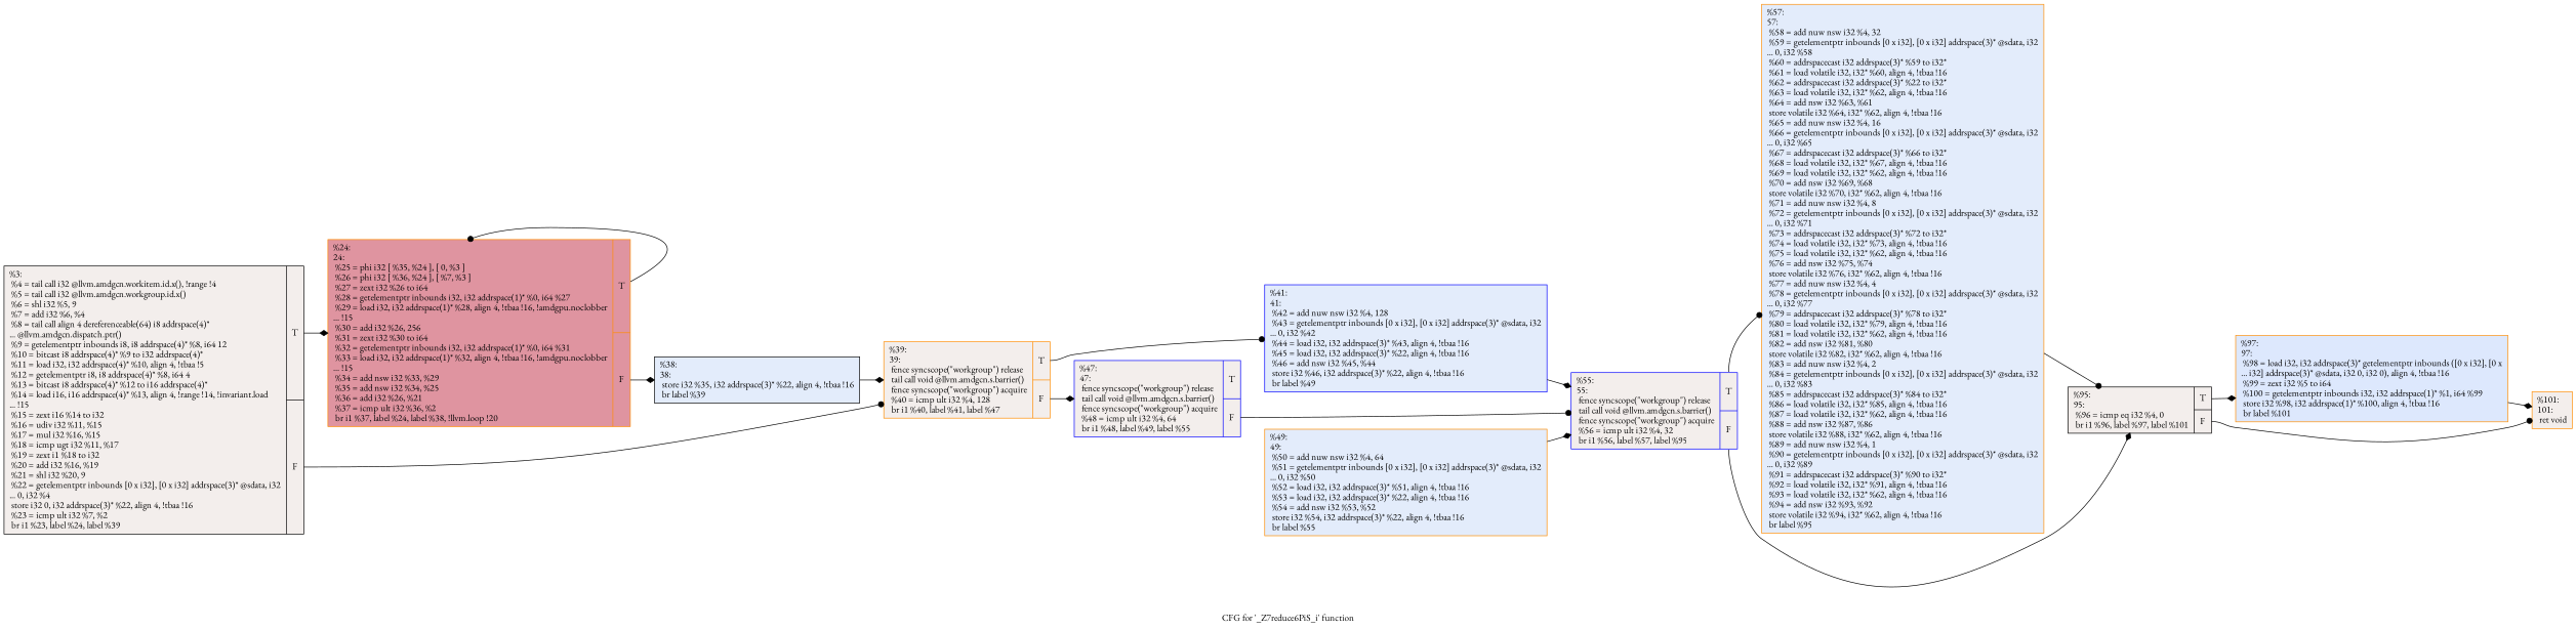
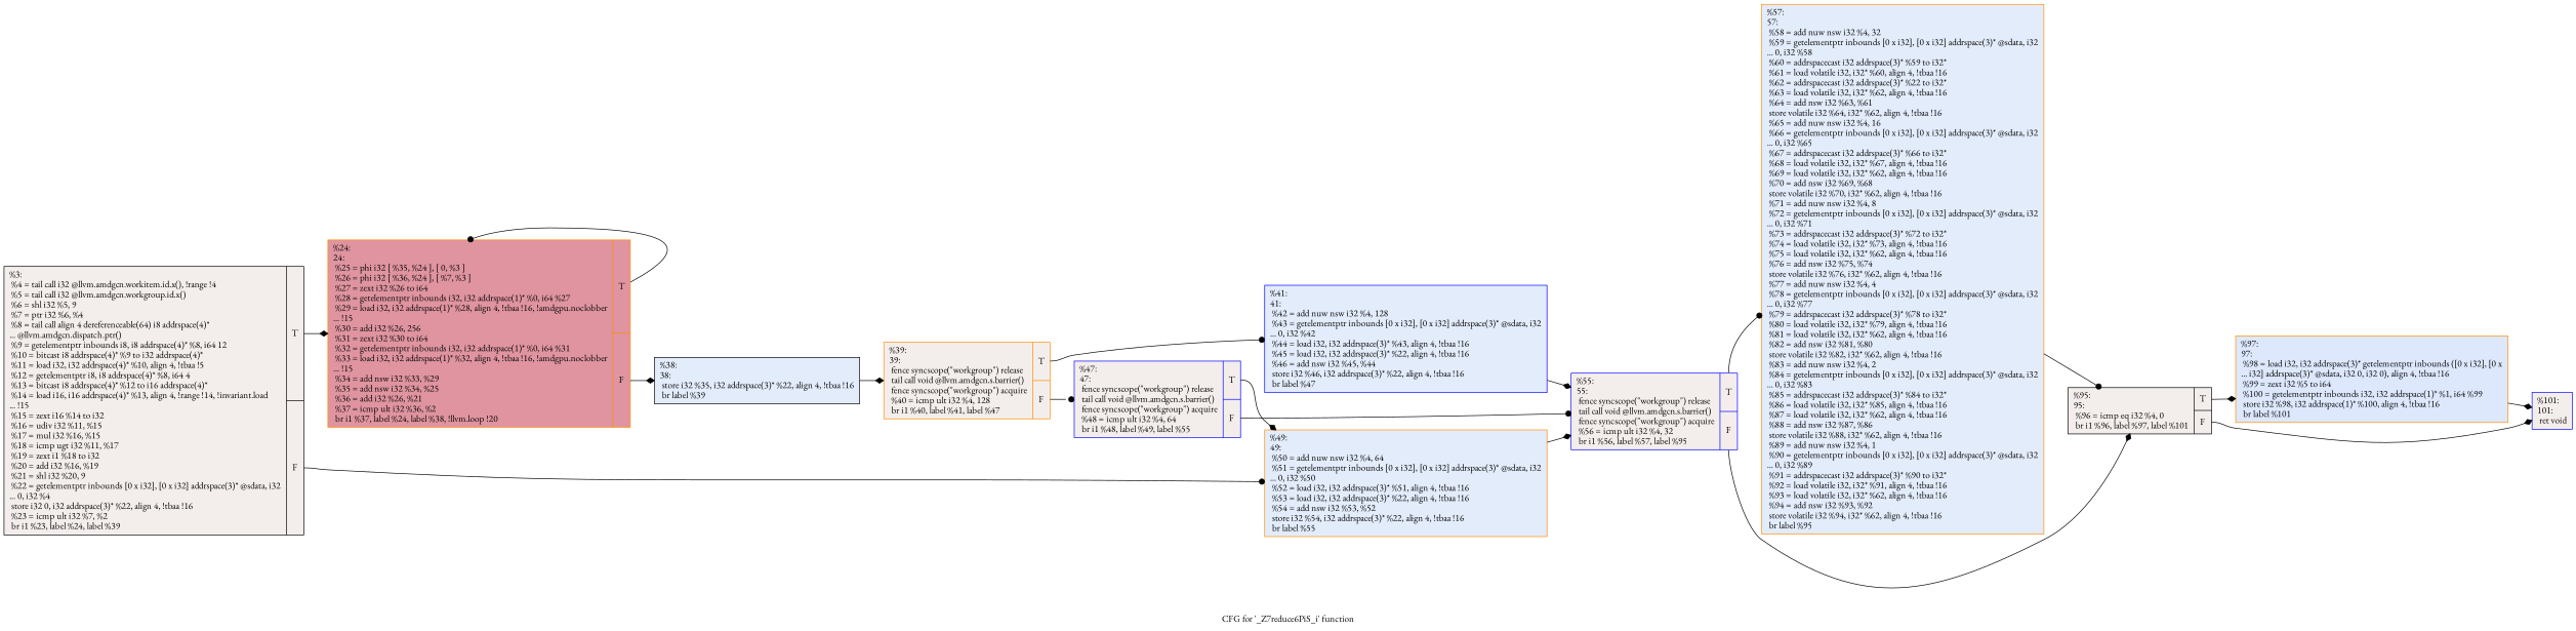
  digraph {
    fontname="EB Garamond"
    label="CFG for '_Z7reduce6PiS_i' function"
    rankdir=LR
    node [color=darkorange fillcolor="#e3d9d370" fontname="EB Garamond" shape=record style=filled]
    edge [arrowhead=diamond fontname="EB Garamond" tailport=s0]
-   n1 [color=black label="{%3:\l  %4 = tail call i32 @llvm.amdgcn.workitem.id.x(), !range !4\l  %5 = tail call i32 @llvm.amdgcn.workgroup.id.x()\l  %6 = shl i32 %5, 9\l  %7 = add i32 %6, %4\l  %8 = tail call align 4 dereferenceable(64) i8 addrspace(4)*\l... @llvm.amdgcn.dispatch.ptr()\l  %9 = getelementptr inbounds i8, i8 addrspace(4)* %8, i64 12\l  %10 = bitcast i8 addrspace(4)* %9 to i32 addrspace(4)*\l  %11 = load i32, i32 addrspace(4)* %10, align 4, !tbaa !5\l  %12 = getelementptr i8, i8 addrspace(4)* %8, i64 4\l  %13 = bitcast i8 addrspace(4)* %12 to i16 addrspace(4)*\l  %14 = load i16, i16 addrspace(4)* %13, align 4, !range !14, !invariant.load\l... !15\l  %15 = zext i16 %14 to i32\l  %16 = udiv i32 %11, %15\l  %17 = mul i32 %16, %15\l  %18 = icmp ugt i32 %11, %17\l  %19 = zext i1 %18 to i32\l  %20 = add i32 %16, %19\l  %21 = shl i32 %20, 9\l  %22 = getelementptr inbounds [0 x i32], [0 x i32] addrspace(3)* @sdata, i32\l... 0, i32 %4\l  store i32 0, i32 addrspace(3)* %22, align 4, !tbaa !16\l  %23 = icmp ult i32 %7, %2\l  br i1 %23, label %24, label %39\l|{<s0>T|<s1>F}}"]
+   n1 [color=black label="{%3:\l  %4 = tail call i32 @llvm.amdgcn.workitem.id.x(), !range !4\l  %5 = tail call i32 @llvm.amdgcn.workgroup.id.x()\l  %6 = shl i32 %5, 9\l  %7 = ptr i32 %6, %4\l  %8 = tail call align 4 dereferenceable(64) i8 addrspace(4)*\l... @llvm.amdgcn.dispatch.ptr()\l  %9 = getelementptr inbounds i8, i8 addrspace(4)* %8, i64 12\l  %10 = bitcast i8 addrspace(4)* %9 to i32 addrspace(4)*\l  %11 = load i32, i32 addrspace(4)* %10, align 4, !tbaa !5\l  %12 = getelementptr i8, i8 addrspace(4)* %8, i64 4\l  %13 = bitcast i8 addrspace(4)* %12 to i16 addrspace(4)*\l  %14 = load i16, i16 addrspace(4)* %13, align 4, !range !14, !invariant.load\l... !15\l  %15 = zext i16 %14 to i32\l  %16 = udiv i32 %11, %15\l  %17 = mul i32 %16, %15\l  %18 = icmp ugt i32 %11, %17\l  %19 = zext i1 %18 to i32\l  %20 = add i32 %16, %19\l  %21 = shl i32 %20, 9\l  %22 = getelementptr inbounds [0 x i32], [0 x i32] addrspace(3)* @sdata, i32\l... 0, i32 %4\l  store i32 0, i32 addrspace(3)* %22, align 4, !tbaa !16\l  %23 = icmp ult i32 %7, %2\l  br i1 %23, label %24, label %39\l|{<s0>T|<s1>F}}"]
    n2 [fillcolor="#b70d2870" label="{%24:\l24:                                               \l  %25 = phi i32 [ %35, %24 ], [ 0, %3 ]\l  %26 = phi i32 [ %36, %24 ], [ %7, %3 ]\l  %27 = zext i32 %26 to i64\l  %28 = getelementptr inbounds i32, i32 addrspace(1)* %0, i64 %27\l  %29 = load i32, i32 addrspace(1)* %28, align 4, !tbaa !16, !amdgpu.noclobber\l... !15\l  %30 = add i32 %26, 256\l  %31 = zext i32 %30 to i64\l  %32 = getelementptr inbounds i32, i32 addrspace(1)* %0, i64 %31\l  %33 = load i32, i32 addrspace(1)* %32, align 4, !tbaa !16, !amdgpu.noclobber\l... !15\l  %34 = add nsw i32 %33, %29\l  %35 = add nsw i32 %34, %25\l  %36 = add i32 %26, %21\l  %37 = icmp ult i32 %36, %2\l  br i1 %37, label %24, label %38, !llvm.loop !20\l|{<s0>T|<s1>F}}"]
    n3 [label="{%39:\l39:                                               \l  fence syncscope(\"workgroup\") release\l  tail call void @llvm.amdgcn.s.barrier()\l  fence syncscope(\"workgroup\") acquire\l  %40 = icmp ult i32 %4, 128\l  br i1 %40, label %41, label %47\l|{<s0>T|<s1>F}}"]
    n4 [color=black fillcolor="#bfd3f670" label="{%38:\l38:                                               \l  store i32 %35, i32 addrspace(3)* %22, align 4, !tbaa !16\l  br label %39\l}"]
-   n5 [color=blue fillcolor="#bfd3f670" label="{%41:\l41:                                               \l  %42 = add nuw nsw i32 %4, 128\l  %43 = getelementptr inbounds [0 x i32], [0 x i32] addrspace(3)* @sdata, i32\l... 0, i32 %42\l  %44 = load i32, i32 addrspace(3)* %43, align 4, !tbaa !16\l  %45 = load i32, i32 addrspace(3)* %22, align 4, !tbaa !16\l  %46 = add nsw i32 %45, %44\l  store i32 %46, i32 addrspace(3)* %22, align 4, !tbaa !16\l  br label %49\l}"]
+   n5 [color=blue fillcolor="#bfd3f670" label="{%41:\l41:                                               \l  %42 = add nuw nsw i32 %4, 128\l  %43 = getelementptr inbounds [0 x i32], [0 x i32] addrspace(3)* @sdata, i32\l... 0, i32 %42\l  %44 = load i32, i32 addrspace(3)* %43, align 4, !tbaa !16\l  %45 = load i32, i32 addrspace(3)* %22, align 4, !tbaa !16\l  %46 = add nsw i32 %45, %44\l  store i32 %46, i32 addrspace(3)* %22, align 4, !tbaa !16\l  br label %47\l}"]
    n6 [color=blue label="{%47:\l47:                                               \l  fence syncscope(\"workgroup\") release\l  tail call void @llvm.amdgcn.s.barrier()\l  fence syncscope(\"workgroup\") acquire\l  %48 = icmp ult i32 %4, 64\l  br i1 %48, label %49, label %55\l|{<s0>T|<s1>F}}"]
    n7 [color=blue label="{%55:\l55:                                               \l  fence syncscope(\"workgroup\") release\l  tail call void @llvm.amdgcn.s.barrier()\l  fence syncscope(\"workgroup\") acquire\l  %56 = icmp ult i32 %4, 32\l  br i1 %56, label %57, label %95\l|{<s0>T|<s1>F}}"]
    n8 [fillcolor="#bfd3f670" label="{%49:\l49:                                               \l  %50 = add nuw nsw i32 %4, 64\l  %51 = getelementptr inbounds [0 x i32], [0 x i32] addrspace(3)* @sdata, i32\l... 0, i32 %50\l  %52 = load i32, i32 addrspace(3)* %51, align 4, !tbaa !16\l  %53 = load i32, i32 addrspace(3)* %22, align 4, !tbaa !16\l  %54 = add nsw i32 %53, %52\l  store i32 %54, i32 addrspace(3)* %22, align 4, !tbaa !16\l  br label %55\l}"]
    n9 [fillcolor="#bfd3f670" label="{%57:\l57:                                               \l  %58 = add nuw nsw i32 %4, 32\l  %59 = getelementptr inbounds [0 x i32], [0 x i32] addrspace(3)* @sdata, i32\l... 0, i32 %58\l  %60 = addrspacecast i32 addrspace(3)* %59 to i32*\l  %61 = load volatile i32, i32* %60, align 4, !tbaa !16\l  %62 = addrspacecast i32 addrspace(3)* %22 to i32*\l  %63 = load volatile i32, i32* %62, align 4, !tbaa !16\l  %64 = add nsw i32 %63, %61\l  store volatile i32 %64, i32* %62, align 4, !tbaa !16\l  %65 = add nuw nsw i32 %4, 16\l  %66 = getelementptr inbounds [0 x i32], [0 x i32] addrspace(3)* @sdata, i32\l... 0, i32 %65\l  %67 = addrspacecast i32 addrspace(3)* %66 to i32*\l  %68 = load volatile i32, i32* %67, align 4, !tbaa !16\l  %69 = load volatile i32, i32* %62, align 4, !tbaa !16\l  %70 = add nsw i32 %69, %68\l  store volatile i32 %70, i32* %62, align 4, !tbaa !16\l  %71 = add nuw nsw i32 %4, 8\l  %72 = getelementptr inbounds [0 x i32], [0 x i32] addrspace(3)* @sdata, i32\l... 0, i32 %71\l  %73 = addrspacecast i32 addrspace(3)* %72 to i32*\l  %74 = load volatile i32, i32* %73, align 4, !tbaa !16\l  %75 = load volatile i32, i32* %62, align 4, !tbaa !16\l  %76 = add nsw i32 %75, %74\l  store volatile i32 %76, i32* %62, align 4, !tbaa !16\l  %77 = add nuw nsw i32 %4, 4\l  %78 = getelementptr inbounds [0 x i32], [0 x i32] addrspace(3)* @sdata, i32\l... 0, i32 %77\l  %79 = addrspacecast i32 addrspace(3)* %78 to i32*\l  %80 = load volatile i32, i32* %79, align 4, !tbaa !16\l  %81 = load volatile i32, i32* %62, align 4, !tbaa !16\l  %82 = add nsw i32 %81, %80\l  store volatile i32 %82, i32* %62, align 4, !tbaa !16\l  %83 = add nuw nsw i32 %4, 2\l  %84 = getelementptr inbounds [0 x i32], [0 x i32] addrspace(3)* @sdata, i32\l... 0, i32 %83\l  %85 = addrspacecast i32 addrspace(3)* %84 to i32*\l  %86 = load volatile i32, i32* %85, align 4, !tbaa !16\l  %87 = load volatile i32, i32* %62, align 4, !tbaa !16\l  %88 = add nsw i32 %87, %86\l  store volatile i32 %88, i32* %62, align 4, !tbaa !16\l  %89 = add nuw nsw i32 %4, 1\l  %90 = getelementptr inbounds [0 x i32], [0 x i32] addrspace(3)* @sdata, i32\l... 0, i32 %89\l  %91 = addrspacecast i32 addrspace(3)* %90 to i32*\l  %92 = load volatile i32, i32* %91, align 4, !tbaa !16\l  %93 = load volatile i32, i32* %62, align 4, !tbaa !16\l  %94 = add nsw i32 %93, %92\l  store volatile i32 %94, i32* %62, align 4, !tbaa !16\l  br label %95\l}"]
    n10 [color=black label="{%95:\l95:                                               \l  %96 = icmp eq i32 %4, 0\l  br i1 %96, label %97, label %101\l|{<s0>T|<s1>F}}"]
    n11 [fillcolor="#b2ccfb70" label="{%97:\l97:                                               \l  %98 = load i32, i32 addrspace(3)* getelementptr inbounds ([0 x i32], [0 x\l... i32] addrspace(3)* @sdata, i32 0, i32 0), align 4, !tbaa !16\l  %99 = zext i32 %5 to i64\l  %100 = getelementptr inbounds i32, i32 addrspace(1)* %1, i64 %99\l  store i32 %98, i32 addrspace(1)* %100, align 4, !tbaa !16\l  br label %101\l}"]
-   n12 [label="{%101:\l101:                                              \l  ret void\l}"]
+   n12 [color=blue label="{%101:\l101:                                              \l  ret void\l}"]
    n1 -> n2
-   n1 -> n3 [arrowhead=dot tailport=s1]
+   n1 -> n8 [arrowhead=dot tailport=s1]
    n2 -> n2 [arrowhead=dot]
    n2 -> n4 [tailport=s1]
    n3 -> n5 [arrowhead=dot]
-   n3 -> n6 [tailport=s1]
+   n3 -> n6 [arrowhead=dot tailport=s1]
    n4 -> n3
    n5 -> n7
    n6 -> n7 [arrowhead=dot tailport=s1]
+   n6 -> n8
    n7 -> n9 [arrowhead=dot]
    n7 -> n10 [tailport=s1]
    n8 -> n7
    n9 -> n10 [arrowhead=dot]
    n10 -> n11
-   n10 -> n12 [arrowhead=dot tailport=s1]
+   n10 -> n12 [tailport=s1]
    n11 -> n12
  }
